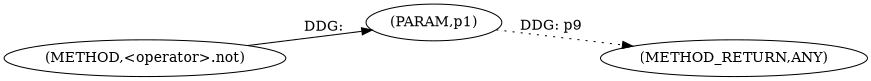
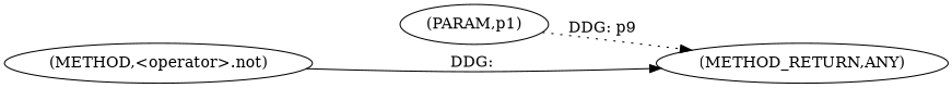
  digraph {
    fontname="DejaVu Serif"
    rankdir=LR
    node [fontname="DejaVu Serif"]
    edge [fontname="DejaVu Serif"]
    n1 [label=<(METHOD,&lt;operator&gt;.not)>]
    n2 [label=<(PARAM,p1)>]
    n3 [label=<(METHOD_RETURN,ANY)>]
-   n1 -> n2 [label="DDG: " style=solid]
+   n1 -> n3 [label="DDG: " style=solid]
    n2 -> n3 [label="DDG: p9" style=dotted]
  }
